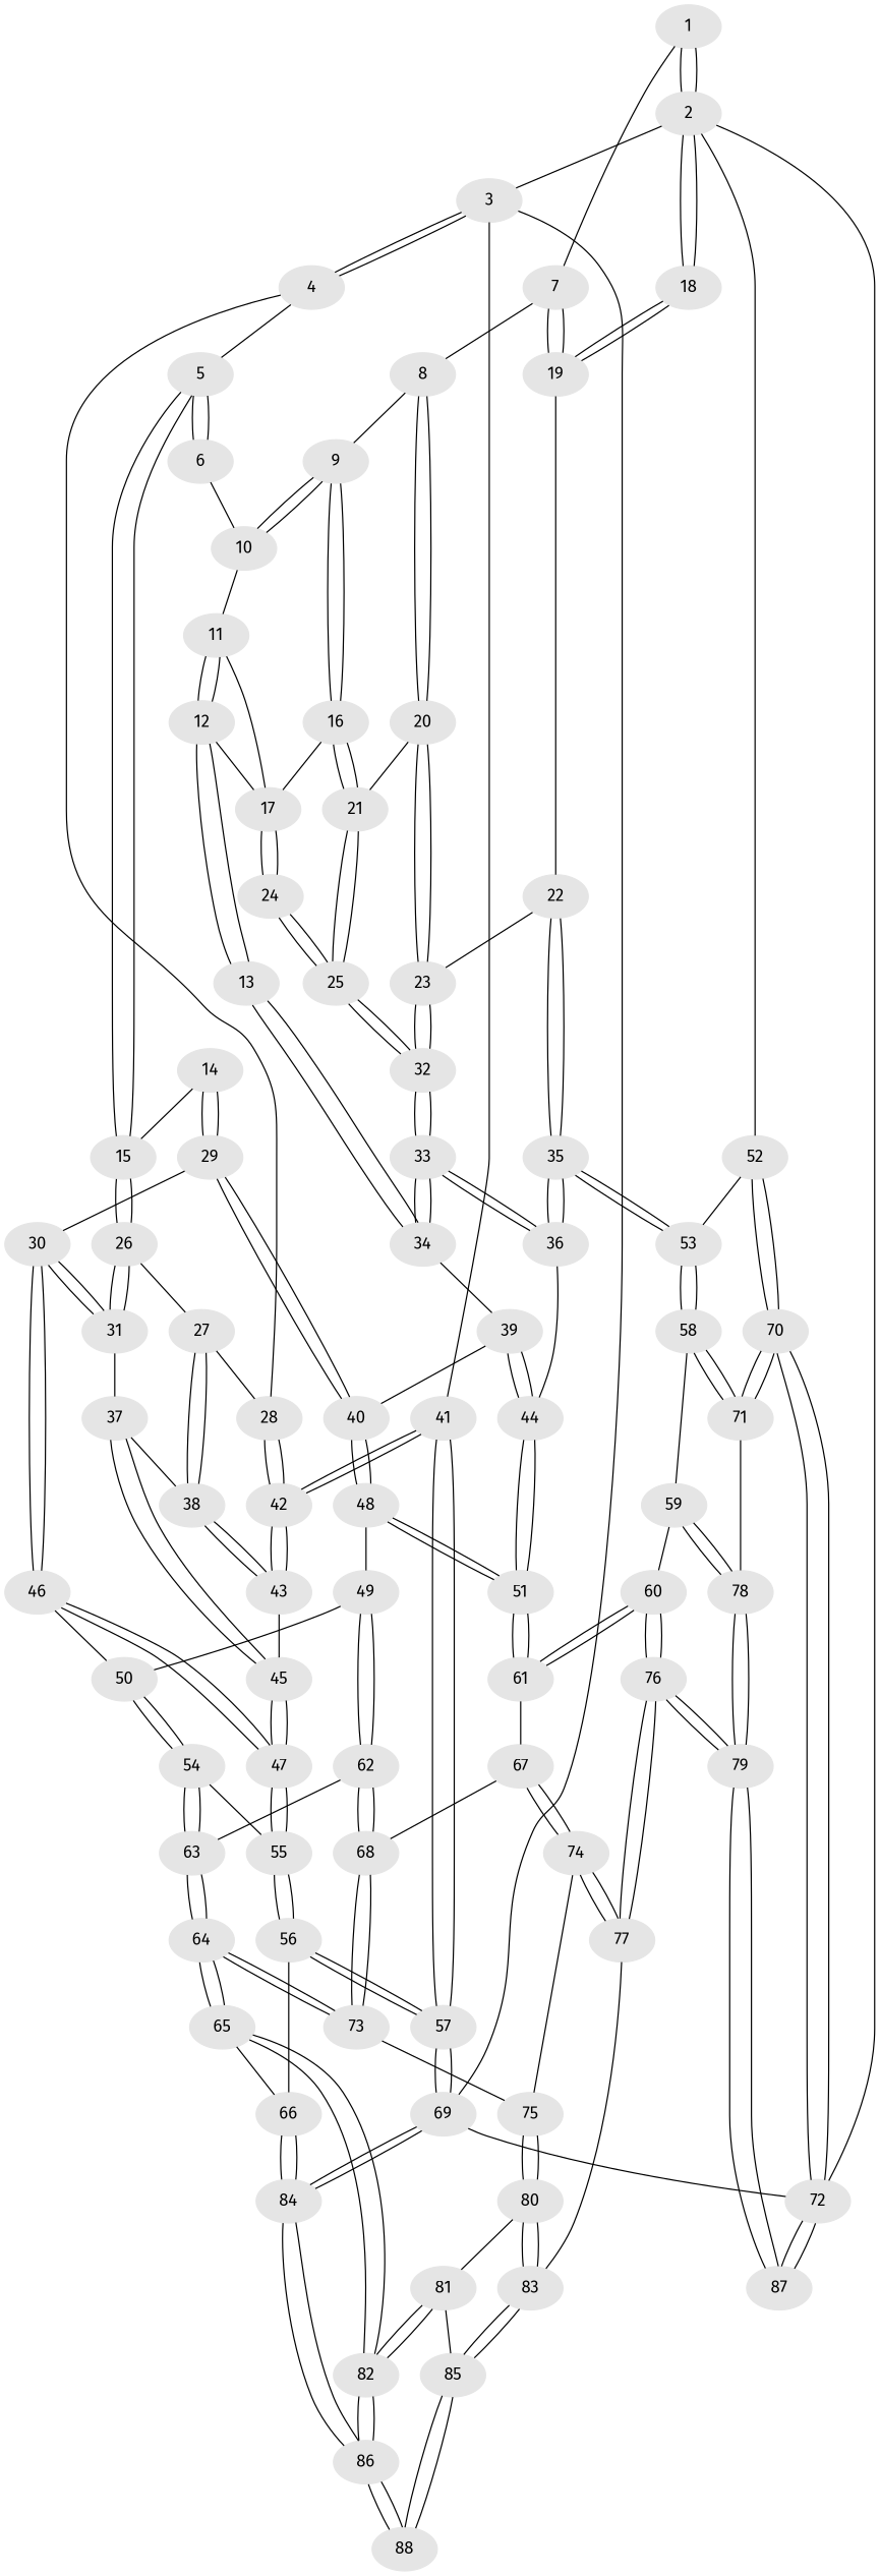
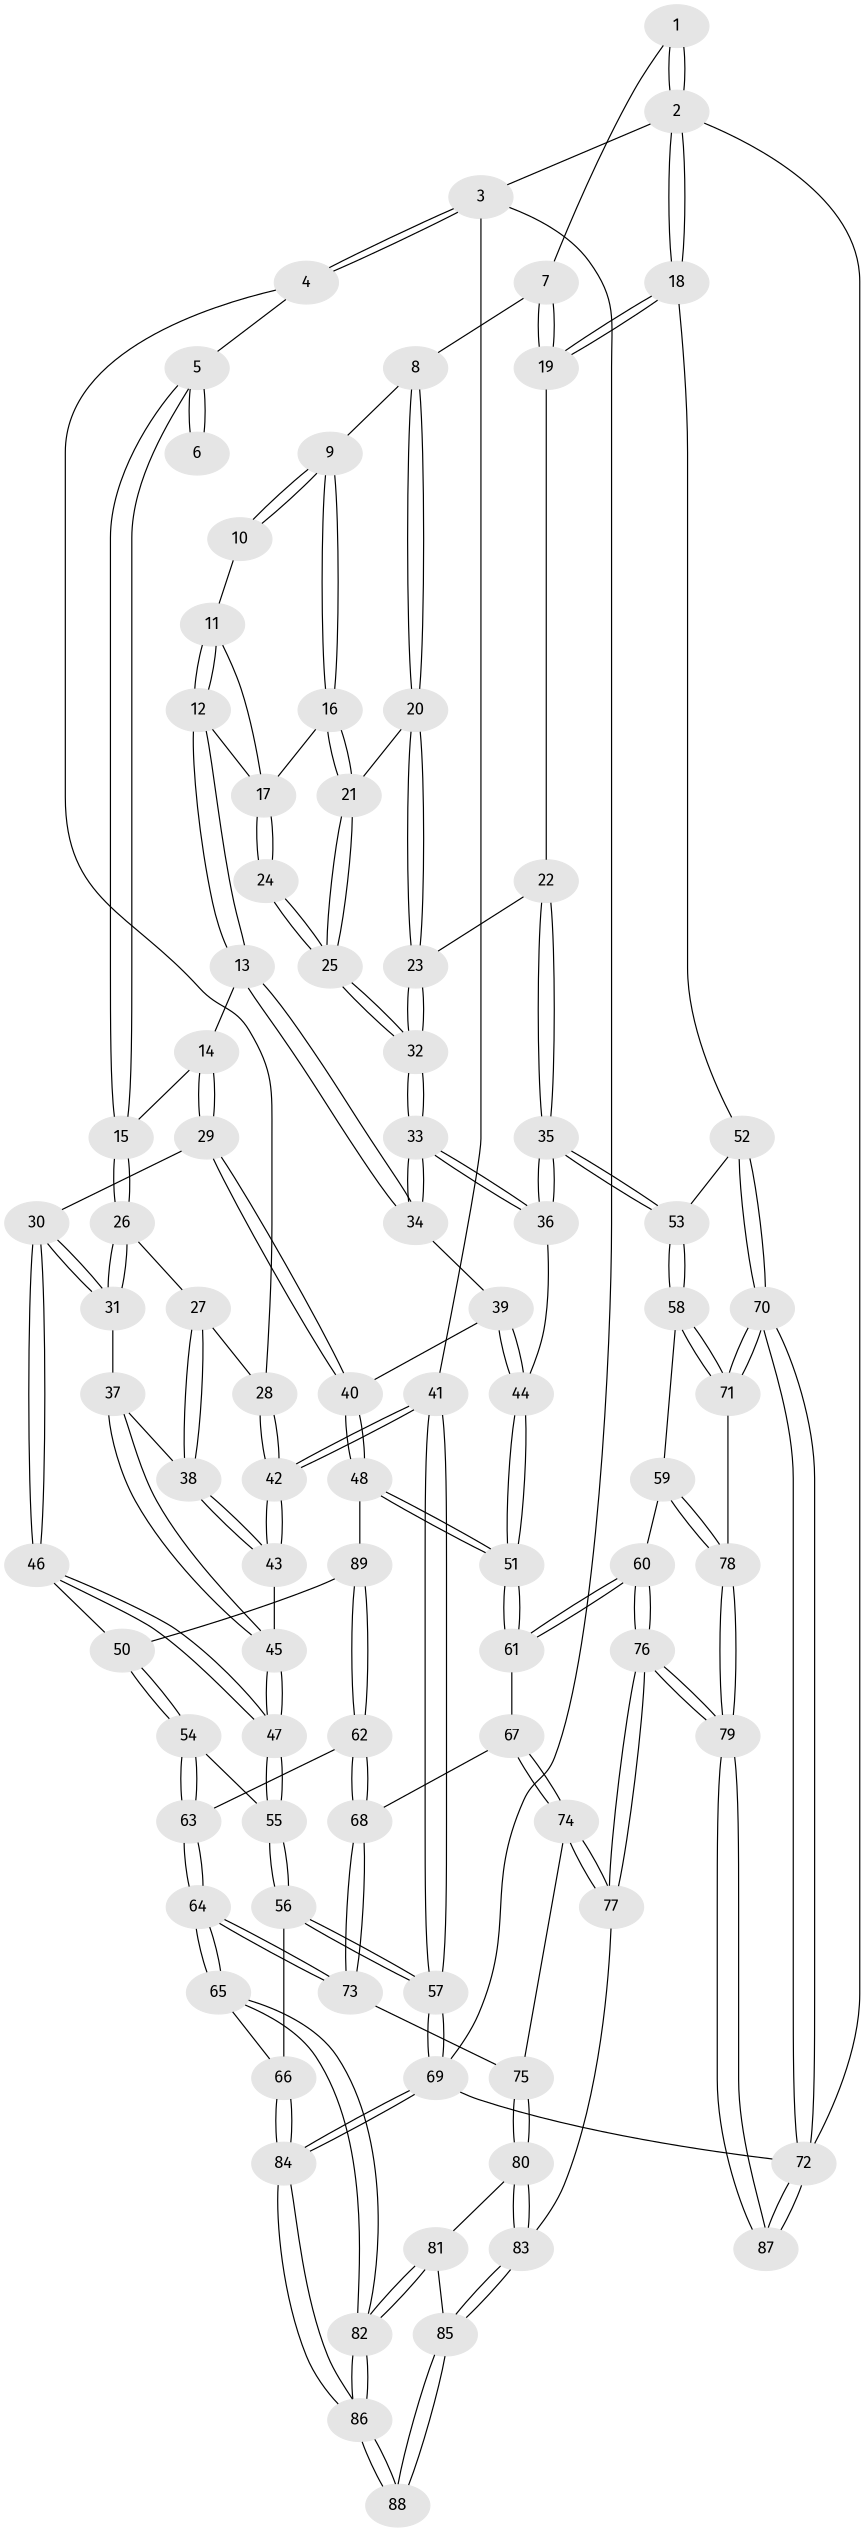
  graph {
    fontname="Fira Sans"
    node [color=gray90 fontname="Fira Sans" style=filled]
    edge [fontname="Fira Sans"]
    1
    2
    7
    3
    18
    72
    8
    19
    4
    41
    69
    52
    87
    5
    28
    42
    57
    84
    6
    15
    10
    26
    11
    9
    20
    22
    16
    21
    23
    17
    12
    13
    24
    14
    34
    25
    29
    39
    30
    40
    27
    31
    53
    70
    35
    32
    36
    33
    38
    37
    43
    46
    48
    47
    50
    45
    44
    58
    51
-   49
+   49 [label=89]
    61
    55
    54
    56
    62
    63
    68
    67
    71
    59
    64
    66
    60
    78
    76
    79
    77
    74
    73
    65
    82
    75
    86
    80
    83
    81
    85
    88
    1 -- 2
    1 -- 2
    1 -- 7
    2 -- 3
    2 -- 18
    2 -- 18
    2 -- 72
    7 -- 8
    7 -- 19
    7 -- 19
    3 -- 4
    3 -- 4
    3 -- 41
    3 -- 69
    18 -- 19
    18 -- 19
-   2 -- 52
+   18 -- 52
    72 -- 87
    72 -- 87
    8 -- 9
    8 -- 20
    8 -- 20
    19 -- 22
    4 -- 5
    4 -- 28
    41 -- 42
    41 -- 42
    41 -- 57
    41 -- 57
    69 -- 72
    69 -- 84
    69 -- 84
    52 -- 53
    52 -- 70
    52 -- 70
    5 -- 6
    5 -- 6
    5 -- 15
    5 -- 15
    28 -- 42
    28 -- 42
    42 -- 43
    42 -- 43
    57 -- 69
    57 -- 69
    84 -- 86
    84 -- 86
-   6 -- 10
    15 -- 26
    15 -- 26
    10 -- 11
    26 -- 27
    26 -- 31
    26 -- 31
    11 -- 17
    11 -- 12
    11 -- 12
    9 -- 10
    9 -- 10
    9 -- 16
    9 -- 16
    20 -- 21
    20 -- 23
    20 -- 23
    22 -- 23
    22 -- 35
    22 -- 35
    16 -- 21
    16 -- 21
    16 -- 17
    21 -- 25
    21 -- 25
    23 -- 32
    23 -- 32
    17 -- 24
    17 -- 24
    12 -- 17
    12 -- 13
    12 -- 13
+   13 -- 14
    13 -- 34
    13 -- 34
    24 -- 25
    24 -- 25
    14 -- 15
    14 -- 29
    14 -- 29
    34 -- 39
    25 -- 32
    25 -- 32
    29 -- 30
    29 -- 40
    29 -- 40
    39 -- 40
    39 -- 44
    39 -- 44
    30 -- 31
    30 -- 31
    30 -- 46
    30 -- 46
    40 -- 48
    40 -- 48
    27 -- 28
    27 -- 38
    27 -- 38
    31 -- 37
    53 -- 58
    53 -- 58
    70 -- 72
    70 -- 72
    70 -- 71
    70 -- 71
    35 -- 53
    35 -- 53
    35 -- 36
    35 -- 36
    32 -- 33
    32 -- 33
    36 -- 44
    33 -- 34
    33 -- 34
    33 -- 36
    33 -- 36
    38 -- 43
    38 -- 43
    37 -- 38
    37 -- 45
    37 -- 45
    43 -- 45
    46 -- 47
    46 -- 47
    46 -- 50
    48 -- 51
    48 -- 51
    48 -- 49
    47 -- 55
    47 -- 55
    50 -- 54
    50 -- 54
    45 -- 47
    45 -- 47
    44 -- 51
    44 -- 51
    58 -- 71
    58 -- 71
    58 -- 59
    51 -- 61
    51 -- 61
    49 -- 50
    49 -- 62
    49 -- 62
    61 -- 67
    55 -- 56
    55 -- 56
    54 -- 55
    54 -- 63
    54 -- 63
    56 -- 57
    56 -- 57
    56 -- 66
    62 -- 63
    62 -- 68
    62 -- 68
    63 -- 64
    63 -- 64
    68 -- 73
    68 -- 73
    67 -- 68
    67 -- 74
    67 -- 74
    71 -- 78
    59 -- 60
    59 -- 78
    59 -- 78
    64 -- 73
    64 -- 73
    64 -- 65
    64 -- 65
    66 -- 84
    66 -- 84
    60 -- 61
    60 -- 61
    60 -- 76
    60 -- 76
    78 -- 79
    78 -- 79
    76 -- 79
    76 -- 79
    76 -- 77
    76 -- 77
    79 -- 87
    79 -- 87
    77 -- 83
    74 -- 77
    74 -- 77
    74 -- 75
    73 -- 75
    65 -- 66
    65 -- 82
    65 -- 82
    82 -- 86
    82 -- 86
    75 -- 80
    75 -- 80
    86 -- 88
    86 -- 88
    80 -- 83
    80 -- 83
    80 -- 81
    83 -- 85
    83 -- 85
    81 -- 82
    81 -- 82
    81 -- 85
    85 -- 88
    85 -- 88
  }
